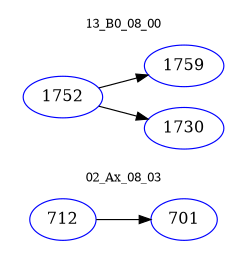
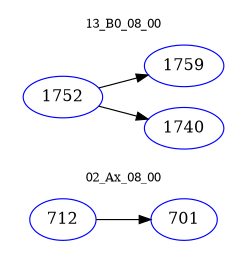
  digraph {
    rankdir=LR
    node [color=blue]
    edge [color=black]
    n1 [label=712]
    n2 [label=701]
    n3 [label=1752]
-   n4 [label=1730]
+   n4 [label=1740]
    n5 [label=1759]
    subgraph cluster_1 {
      color=white
      fontsize=10
-     label="02_Ax_08_03"
+     label="02_Ax_08_00"
      n1
      n2
    }
    subgraph cluster_2 {
      color=white
      fontsize=10
      label="13_B0_08_00"
      n3
      n4
      n5
    }
    n1 -> n2
    n3 -> n4
    n3 -> n5
  }
